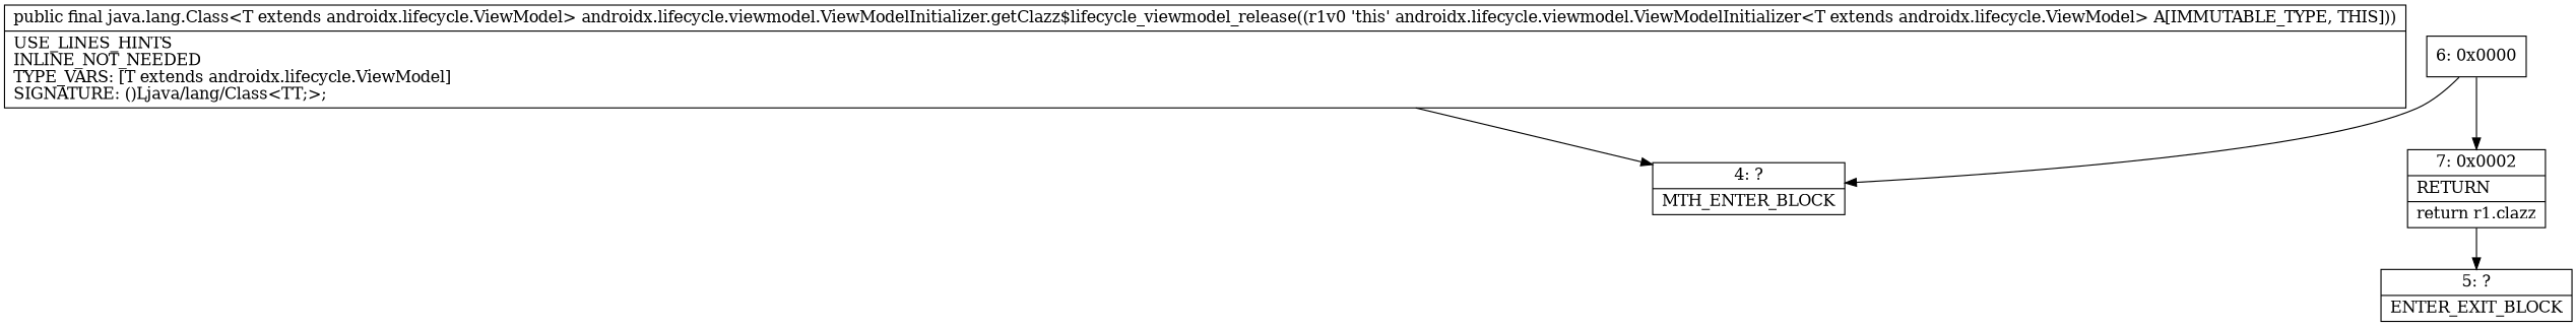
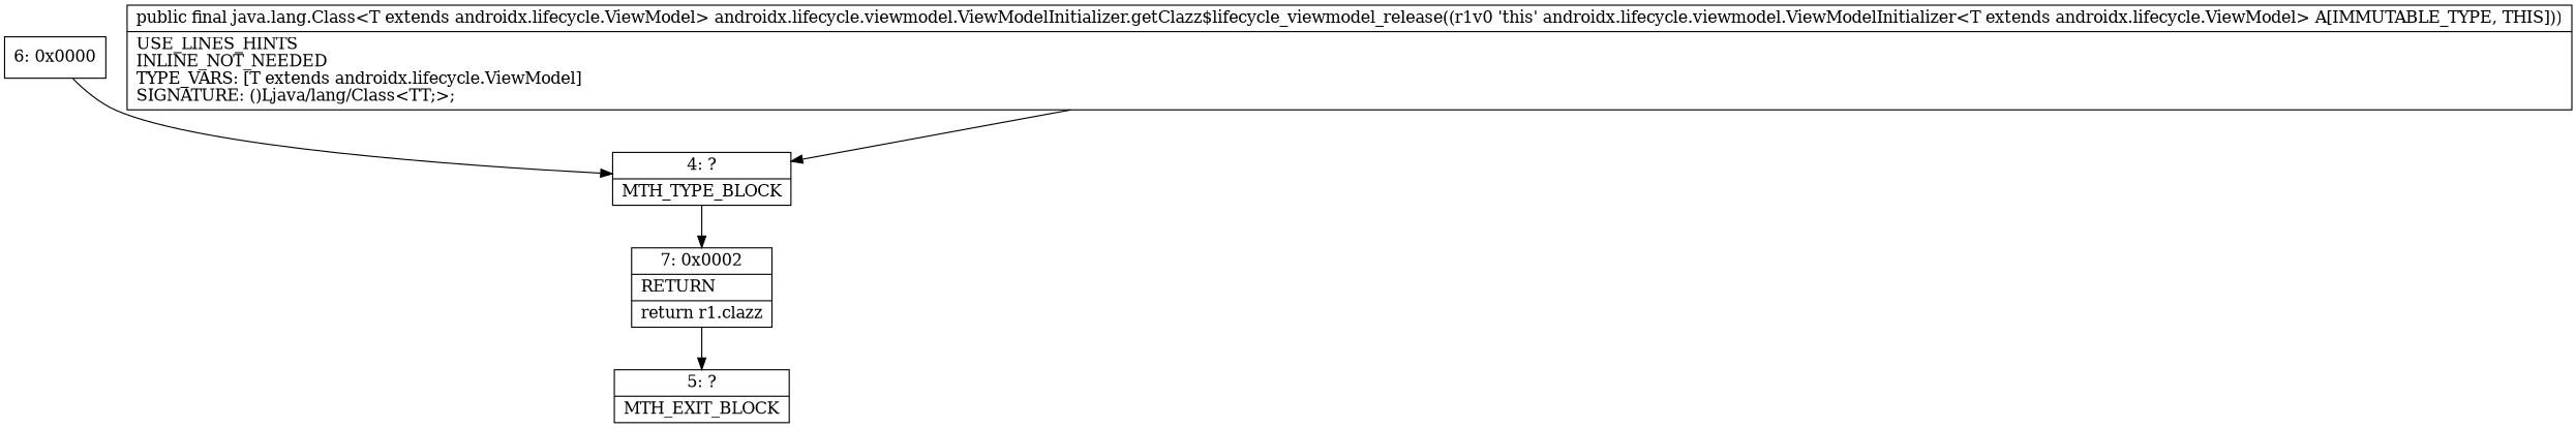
  digraph {
    node [shape=record]
-   n1 [label="{4\:\ ?|MTH_ENTER_BLOCK\l}"]
+   n1 [label="{4\:\ ?|MTH_TYPE_BLOCK\l}"]
    n2 [label="{6\:\ 0x0000}"]
    n3 [label="{7\:\ 0x0002|RETURN\l|return r1.clazz\l}"]
-   n4 [label="{5\:\ ?|ENTER_EXIT_BLOCK\l}"]
+   n4 [label="{5\:\ ?|MTH_EXIT_BLOCK\l}"]
    n5 [label="{public final java.lang.Class\<T extends androidx.lifecycle.ViewModel\> androidx.lifecycle.viewmodel.ViewModelInitializer.getClazz$lifecycle_viewmodel_release((r1v0 'this' androidx.lifecycle.viewmodel.ViewModelInitializer\<T extends androidx.lifecycle.ViewModel\> A[IMMUTABLE_TYPE, THIS]))  | USE_LINES_HINTS\lINLINE_NOT_NEEDED\lTYPE_VARS: [T extends androidx.lifecycle.ViewModel]\lSIGNATURE: ()Ljava\/lang\/Class\<TT;\>;\l}"]
    n2 -> n1
-   n2 -> n3
+   n1 -> n3
    n3 -> n4
    n5 -> n1
  }
